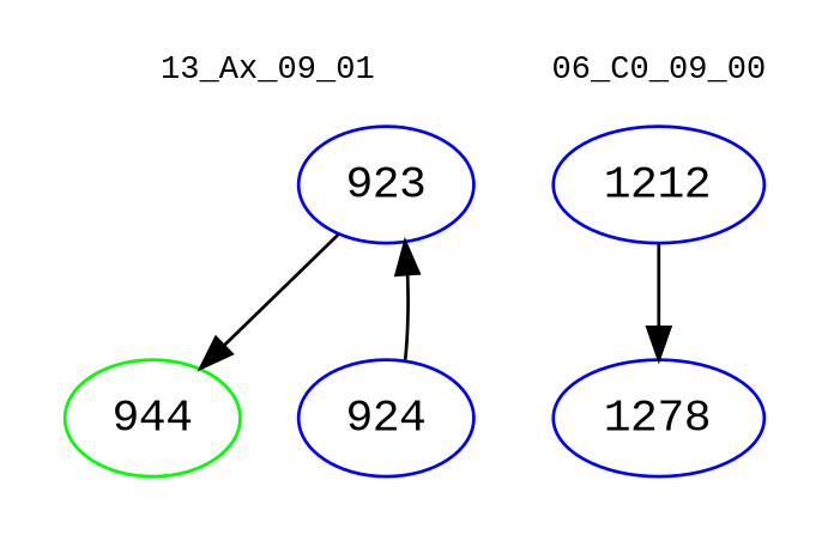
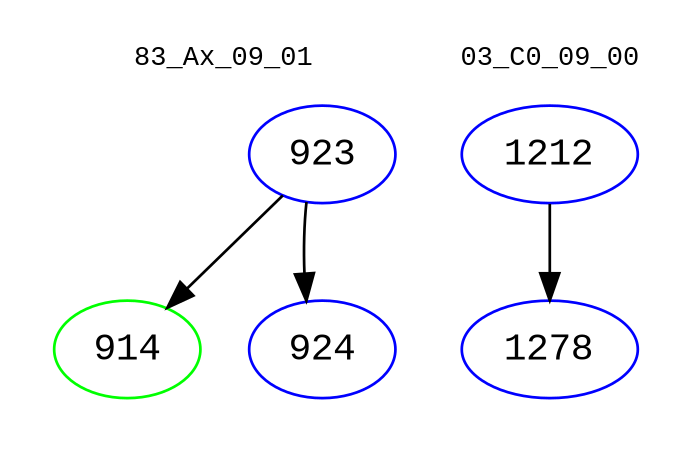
  digraph {
    fontname="Liberation Mono"
    node [color=blue fontname="Liberation Mono"]
    edge [color=black fontname="Liberation Mono"]
    n1 [label=923]
-   n2 [color=green label=944]
+   n2 [color=green label=914]
    n3 [label=924]
    n4 [label=1212]
    n5 [label=1278]
    subgraph cluster_1 {
      color=white
      fontsize=10
-     label="13_Ax_09_01"
+     label="83_Ax_09_01"
      n1
      n2
      n3
    }
    subgraph cluster_2 {
      color=white
      fontsize=10
-     label="06_C0_09_00"
+     label="03_C0_09_00"
      n4
      n5
    }
    n1 -> n2
-   n3 -> n1
+   n1 -> n3
    n4 -> n5
  }
